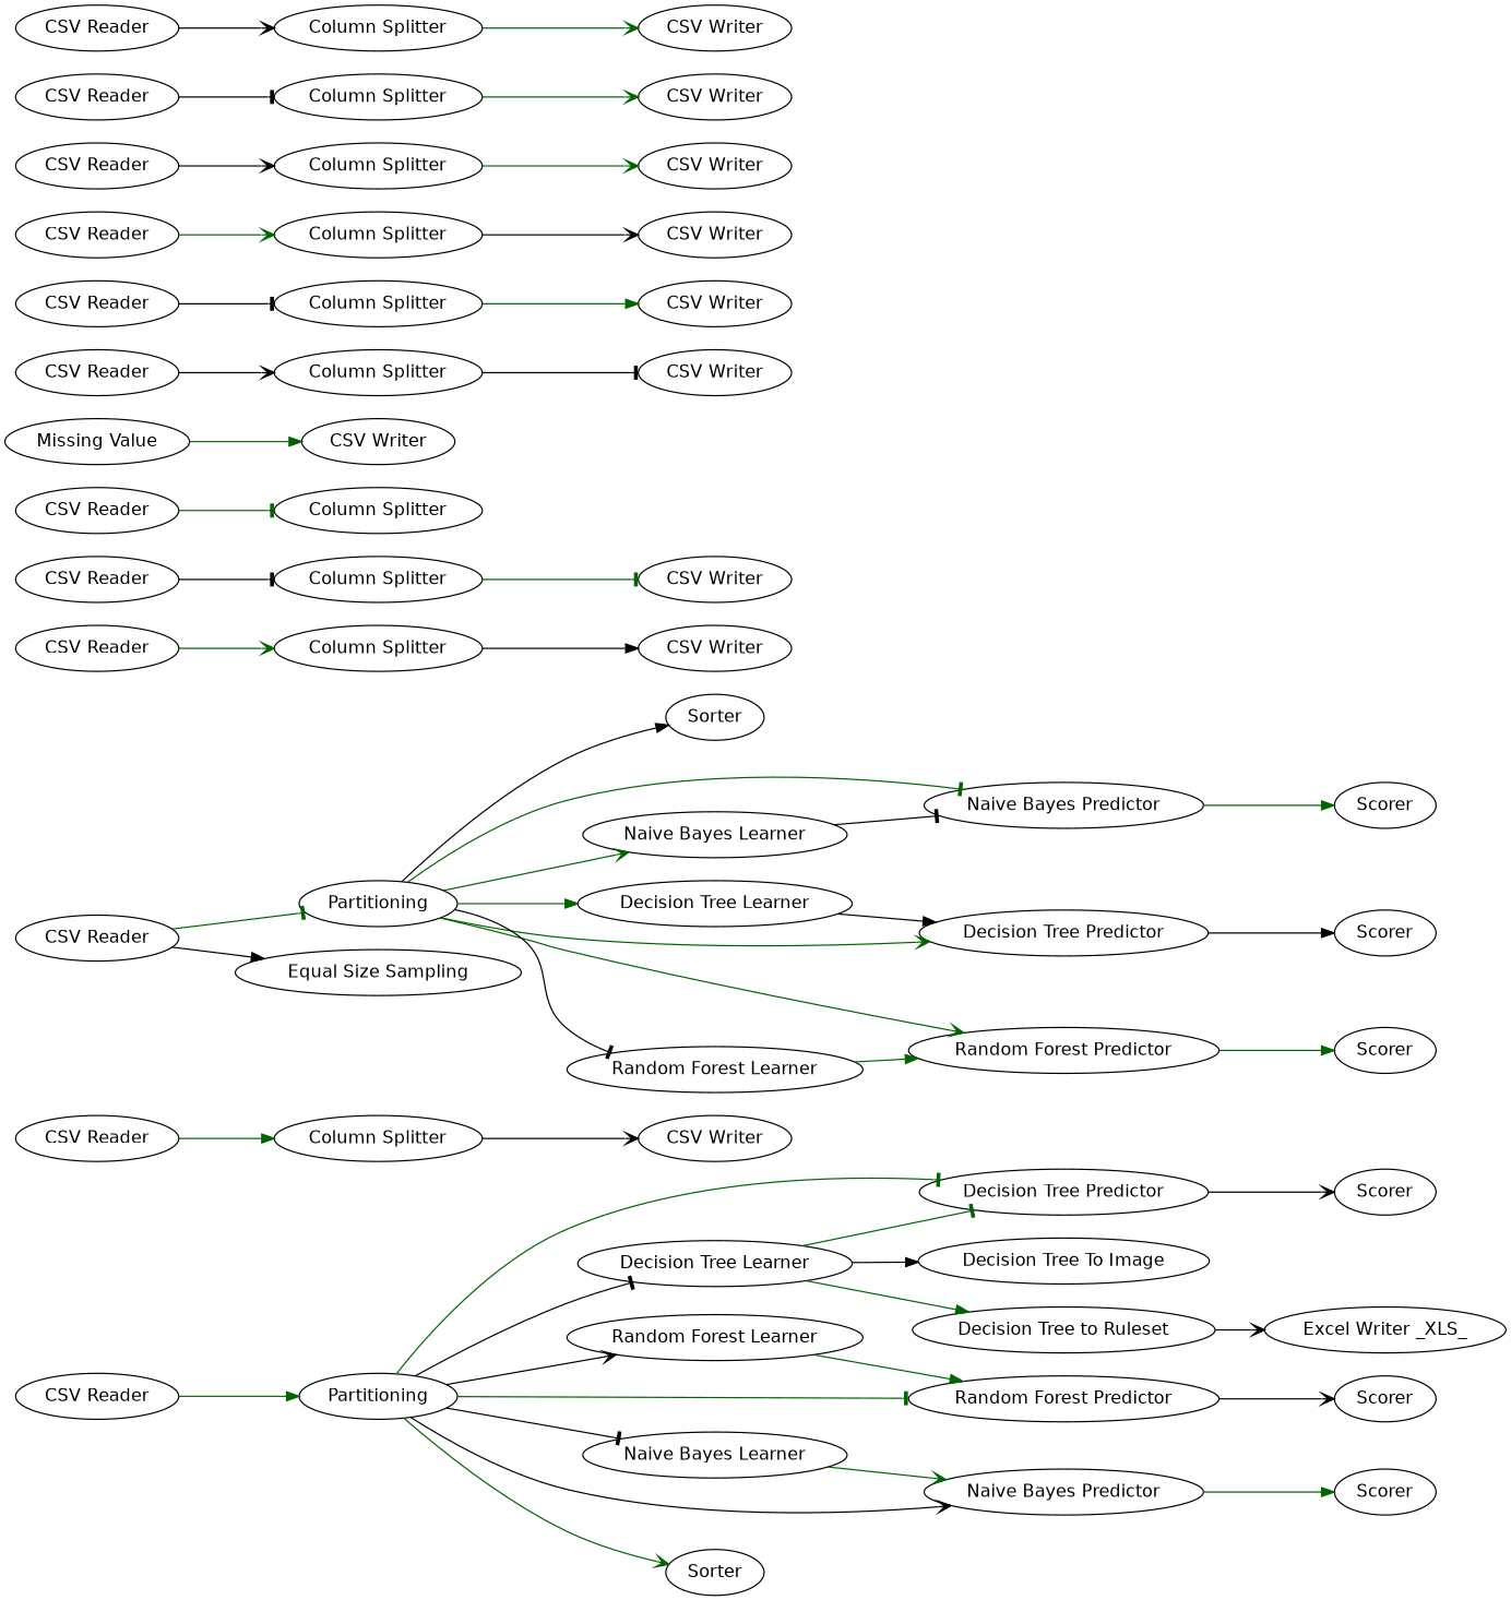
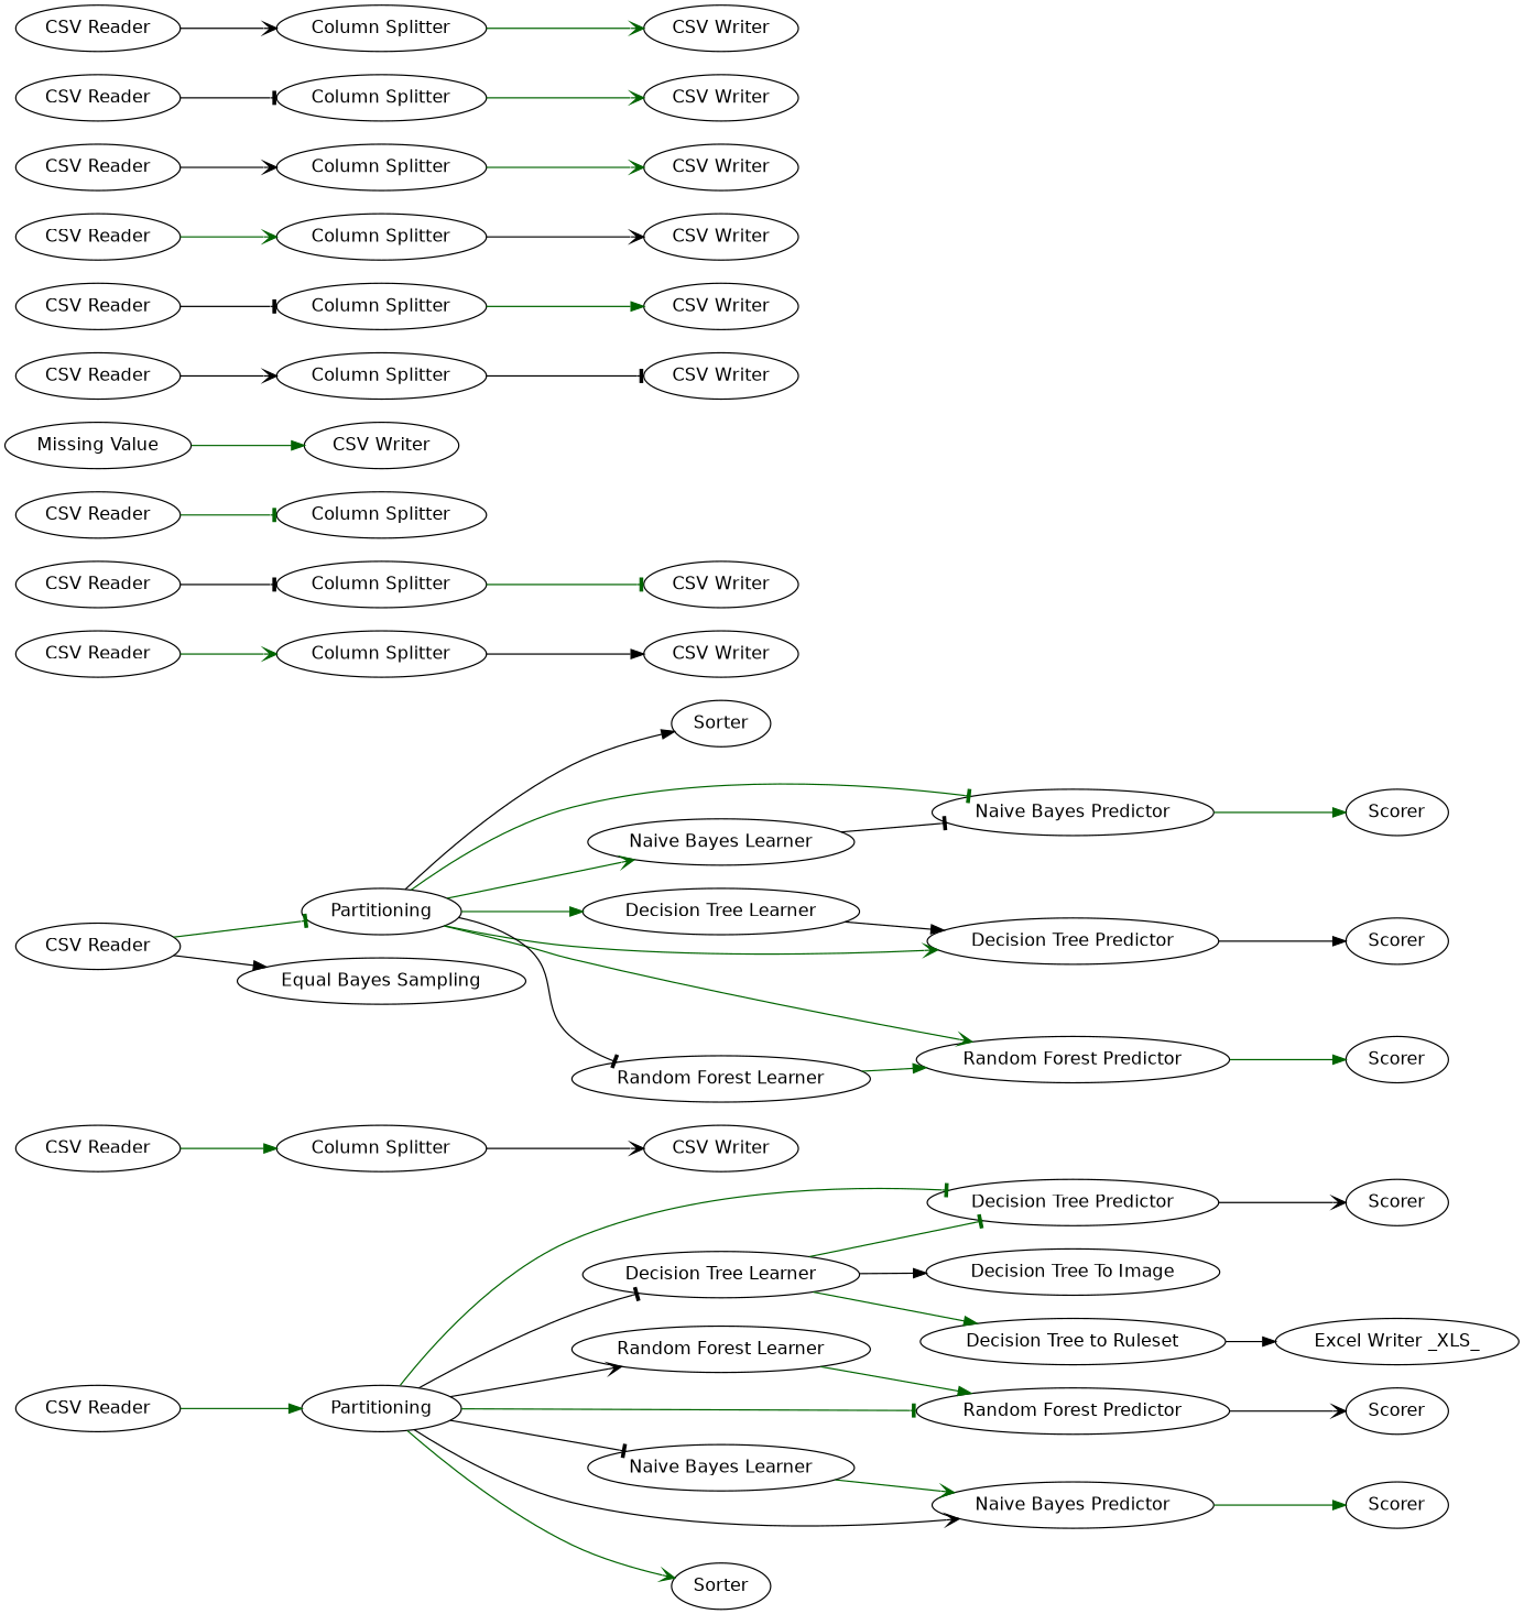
  digraph {
    fontname="DejaVu Sans"
    rankdir=LR
    node [fontname="DejaVu Sans"]
    edge [arrowhead=vee color=darkgreen fontname="DejaVu Sans"]
    n1 [label=Partitioning]
    n2 [label="Decision Tree Learner"]
    n3 [label="Decision Tree Predictor"]
    n4 [label="Random Forest Learner"]
    n5 [label="Random Forest Predictor"]
    n6 [label="Naive Bayes Learner"]
    n7 [label="Naive Bayes Predictor"]
    n8 [label=Sorter]
    n9 [label="Decision Tree To Image"]
    n10 [label="Decision Tree to Ruleset"]
    n11 [label=Scorer]
    n12 [label=Scorer]
    n13 [label=Scorer]
    n14 [label="Excel Writer _XLS_"]
    n15 [label="CSV Reader"]
    n16 [label="Column Splitter"]
    n17 [label="CSV Writer"]
    n18 [label=Sorter]
    n19 [label=Scorer]
    n20 [label="Naive Bayes Predictor"]
    n21 [label=Scorer]
    n22 [label=Scorer]
    n23 [label="Decision Tree Learner"]
    n24 [label="Decision Tree Predictor"]
    n25 [label="Naive Bayes Learner"]
    n26 [label="Random Forest Predictor"]
    n27 [label="CSV Reader"]
    n28 [label=Partitioning]
-   n29 [label="Equal Size Sampling"]
+   n29 [label="Equal Bayes Sampling"]
    n30 [label="Random Forest Learner"]
    n31 [label="Column Splitter"]
    n32 [label="CSV Writer"]
    n33 [label="CSV Writer"]
    n34 [label="Column Splitter"]
    n35 [label="Column Splitter"]
    n36 [label="Missing Value"]
    n37 [label="CSV Writer"]
    n38 [label="CSV Reader"]
    n39 [label="CSV Reader"]
    n40 [label="CSV Reader"]
    n41 [label="CSV Reader"]
    n42 [label="Column Splitter"]
    n43 [label="CSV Writer"]
    n44 [label="CSV Reader"]
    n45 [label="Column Splitter"]
    n46 [label="CSV Writer"]
    n47 [label="CSV Writer"]
    n48 [label="Column Splitter"]
    n49 [label="CSV Reader"]
    n50 [label="CSV Writer"]
    n51 [label="CSV Reader"]
    n52 [label="Column Splitter"]
    n53 [label="CSV Reader"]
    n54 [label="Column Splitter"]
    n55 [label="CSV Writer"]
    n56 [label="CSV Reader"]
    n57 [label="Column Splitter"]
    n58 [label="CSV Writer"]
    n59 [label="CSV Reader"]
    n1 -> n2 [arrowhead=tee color=black]
    n1 -> n3 [arrowhead=tee]
    n1 -> n4 [color=black]
    n1 -> n5 [arrowhead=tee]
    n1 -> n6 [arrowhead=tee color=black]
    n1 -> n7 [color=black]
    n1 -> n8
    n2 -> n3 [arrowhead=tee]
    n2 -> n9 [arrowhead=normal color=black]
    n2 -> n10 [arrowhead=normal]
    n3 -> n11 [color=black]
    n4 -> n5 [arrowhead=normal]
    n5 -> n12 [color=black]
    n6 -> n7
    n7 -> n13 [arrowhead=normal]
-   n10 -> n14 [color=black]
+   n10 -> n14 [arrowhead=normal color=black]
    n15 -> n1 [arrowhead=normal]
    n16 -> n17 [color=black]
    n20 -> n21 [arrowhead=normal]
    n23 -> n24 [arrowhead=normal color=black]
    n24 -> n22 [arrowhead=normal color=black]
    n25 -> n20 [arrowhead=tee color=black]
    n26 -> n19 [arrowhead=normal]
    n27 -> n28 [arrowhead=tee]
    n27 -> n29 [arrowhead=normal color=black]
    n28 -> n18 [arrowhead=normal color=black]
    n28 -> n20 [arrowhead=tee]
    n28 -> n23 [arrowhead=normal]
    n28 -> n24
    n28 -> n25
    n28 -> n26
    n28 -> n30 [arrowhead=tee color=black]
    n30 -> n26 [arrowhead=normal]
    n31 -> n32 [arrowhead=normal color=black]
    n34 -> n33 [arrowhead=tee]
    n36 -> n37 [arrowhead=normal]
    n38 -> n16 [arrowhead=normal]
    n39 -> n31
    n40 -> n34 [arrowhead=tee color=black]
    n41 -> n42 [color=black]
    n42 -> n43 [arrowhead=tee color=black]
    n44 -> n45 [arrowhead=tee color=black]
    n45 -> n46 [arrowhead=normal]
    n48 -> n47 [color=black]
    n49 -> n48
    n51 -> n52 [color=black]
    n52 -> n50
    n53 -> n54 [arrowhead=tee color=black]
    n54 -> n55
    n56 -> n57 [color=black]
    n57 -> n58
    n59 -> n35 [arrowhead=tee]
  }
